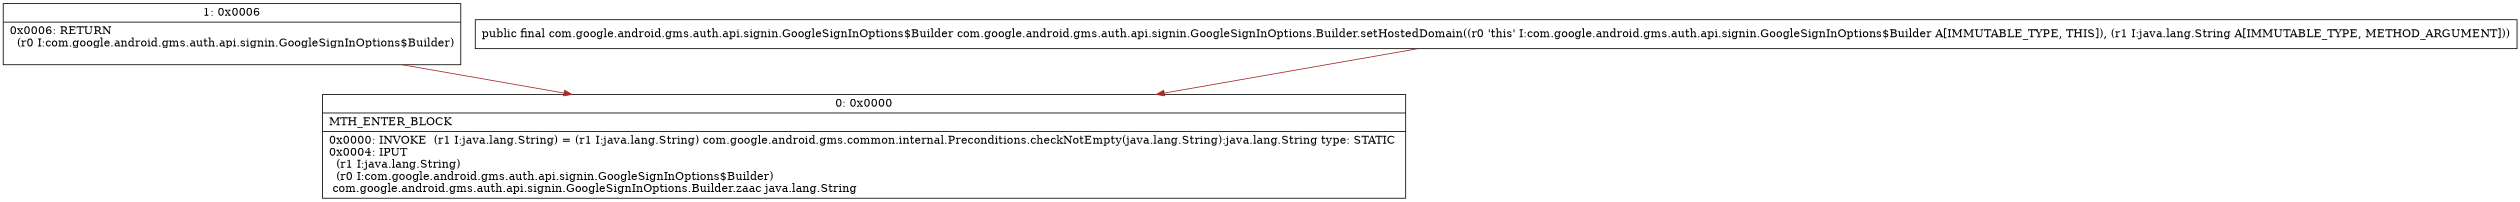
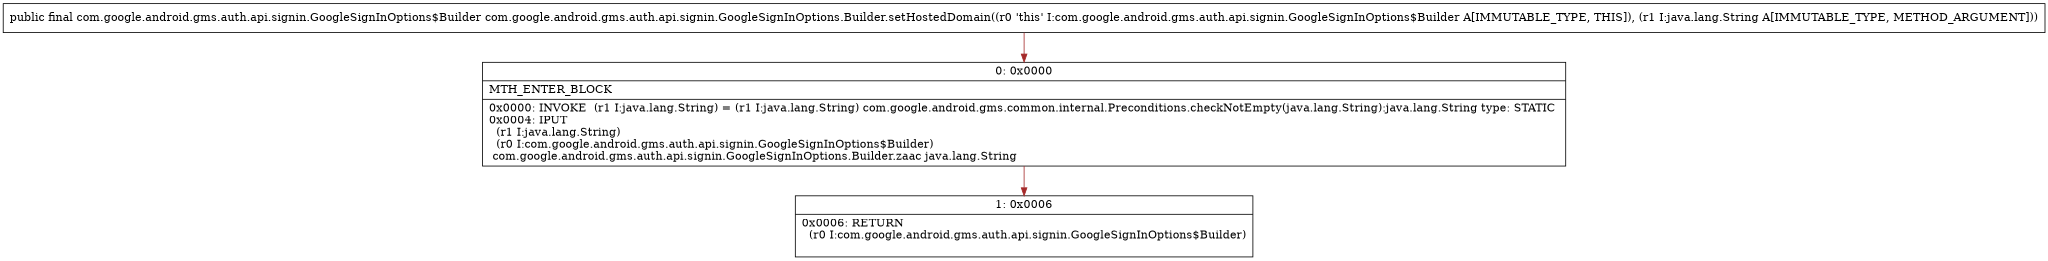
  digraph {
    node [shape=record]
    edge [color=brown]
    n1 [label="{0\:\ 0x0000|MTH_ENTER_BLOCK\l|0x0000: INVOKE  (r1 I:java.lang.String) = (r1 I:java.lang.String) com.google.android.gms.common.internal.Preconditions.checkNotEmpty(java.lang.String):java.lang.String type: STATIC \l0x0004: IPUT  \l  (r1 I:java.lang.String)\l  (r0 I:com.google.android.gms.auth.api.signin.GoogleSignInOptions$Builder)\l com.google.android.gms.auth.api.signin.GoogleSignInOptions.Builder.zaac java.lang.String \l}"]
    n2 [label="{1\:\ 0x0006|0x0006: RETURN  \l  (r0 I:com.google.android.gms.auth.api.signin.GoogleSignInOptions$Builder)\l \l}"]
    n3 [label="{public final com.google.android.gms.auth.api.signin.GoogleSignInOptions$Builder com.google.android.gms.auth.api.signin.GoogleSignInOptions.Builder.setHostedDomain((r0 'this' I:com.google.android.gms.auth.api.signin.GoogleSignInOptions$Builder A[IMMUTABLE_TYPE, THIS]), (r1 I:java.lang.String A[IMMUTABLE_TYPE, METHOD_ARGUMENT])) }"]
-   n2 -> n1
+   n1 -> n2
    n3 -> n1
  }
